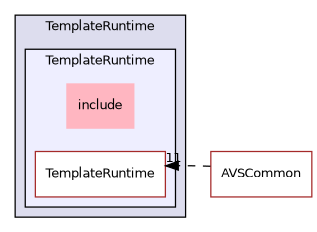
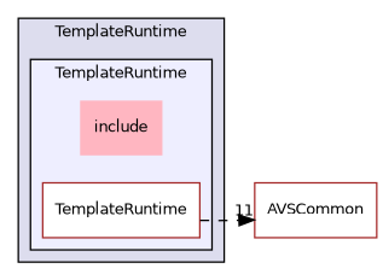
  digraph {
    compound=true
    rankdir=LR
    node [fontname=Helvetica fontsize=10 shape=box style=filled fillcolor=white color=brown]
    n1 [label=include shape=plaintext fillcolor=lightpink]
    n2 [label=TemplateRuntime]
    n3 [label=AVSCommon]
    subgraph cluster_1 {
      bgcolor="#ddddee"
      fontname=Helvetica
      fontsize=10
      label=TemplateRuntime
      pencolor=black
      subgraph cluster_2 {
        bgcolor="#eeeeff"
        fontname=Helvetica
        fontsize=10
        pencolor=black
        n1
        n2
      }
    }
-   n3 -> n2 [headlabel=11 labeldistance=1.5 labelfontname=Helvetica labelfontsize=10 style=dashed arrowhead=normal]
+   n2 -> n3 [headlabel=11 labeldistance=1.5 labelfontname=Helvetica labelfontsize=10 style=dashed arrowhead=normal]
  }
